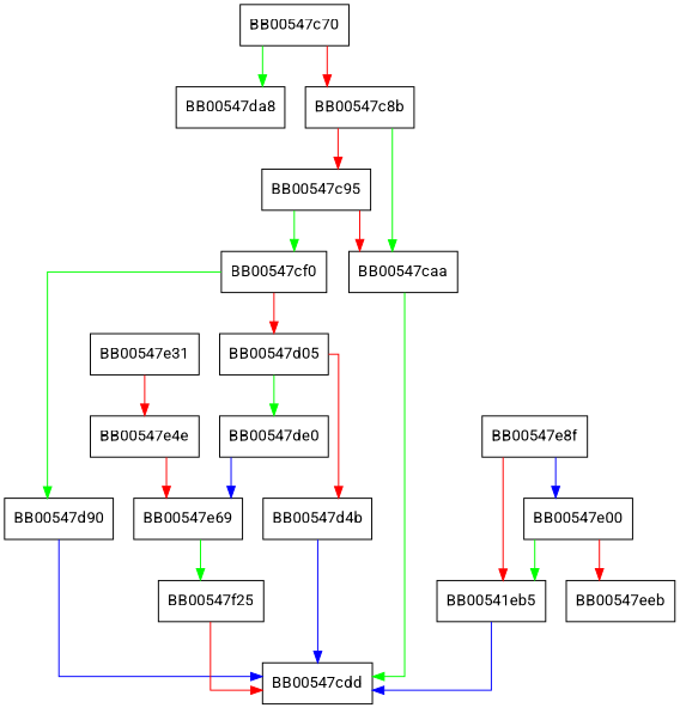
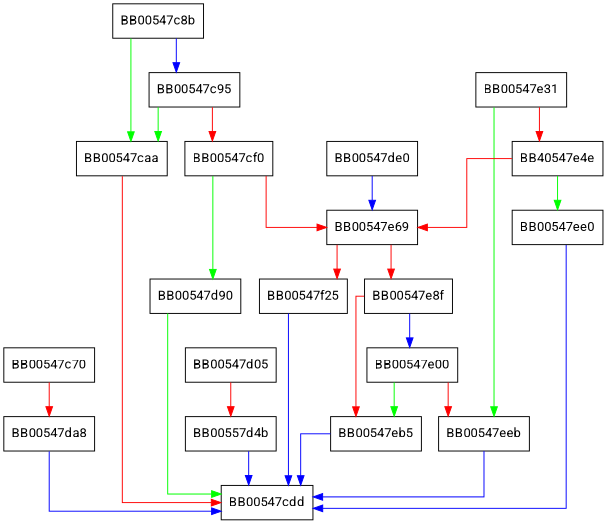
  digraph {
    fontname=Roboto
    splines=ortho
    node [fontname=Roboto shape=box]
    edge [color=red fontname=Roboto]
    BB00547c70
    BB00547da8
    BB00547c8b
    BB00547cdd
    BB00547caa
    BB00547c95
    BB00547cf0
    BB00547d90
    BB00547d05
    BB00547de0
-   BB00547d4b
+   BB00547d4b [label=BB00557d4b]
    BB00547e69
    BB00547f25
    BB00547e8f
    BB00547e00
-   BB00547eb5 [label=BB00541eb5]
+   BB00547eb5
    BB00547eeb
    BB00547e31
-   BB00547e4e
-   BB00547c70 -> BB00547da8 [color=green]
-   BB00547c70 -> BB00547c8b
+   BB00547e4e [label=BB40547e4e]
+   BB00547ee0
+   BB00547c70 -> BB00547da8
+   BB00547da8 -> BB00547cdd [color=blue]
    BB00547c8b -> BB00547caa [color=green]
-   BB00547c8b -> BB00547c95
-   BB00547caa -> BB00547cdd [color=green]
-   BB00547c95 -> BB00547caa
-   BB00547c95 -> BB00547cf0 [color=green]
+   BB00547c8b -> BB00547c95 [color=blue]
+   BB00547caa -> BB00547cdd
+   BB00547c95 -> BB00547caa [color=green]
+   BB00547c95 -> BB00547cf0
    BB00547cf0 -> BB00547d90 [color=green]
-   BB00547cf0 -> BB00547d05
-   BB00547d90 -> BB00547cdd [color=blue]
-   BB00547d05 -> BB00547de0 [color=green]
+   BB00547cf0 -> BB00547e69
+   BB00547d90 -> BB00547cdd [color=green]
    BB00547d05 -> BB00547d4b
    BB00547de0 -> BB00547e69 [color=blue]
    BB00547d4b -> BB00547cdd [color=blue]
-   BB00547e69 -> BB00547f25 [color=green]
-   BB00547f25 -> BB00547cdd
+   BB00547e69 -> BB00547f25
+   BB00547e69 -> BB00547e8f
+   BB00547f25 -> BB00547cdd [color=blue]
    BB00547e8f -> BB00547e00 [color=blue]
    BB00547e8f -> BB00547eb5
    BB00547e00 -> BB00547eb5 [color=green]
    BB00547e00 -> BB00547eeb
    BB00547eb5 -> BB00547cdd [color=blue]
+   BB00547eeb -> BB00547cdd [color=blue]
+   BB00547e31 -> BB00547eeb [color=green]
    BB00547e31 -> BB00547e4e
    BB00547e4e -> BB00547e69
+   BB00547e4e -> BB00547ee0 [color=green]
+   BB00547ee0 -> BB00547cdd [color=blue]
  }
